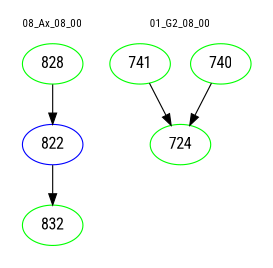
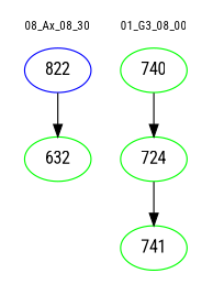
  digraph {
    fontname="Roboto Condensed"
    node [color=green fontname="Roboto Condensed"]
    edge [color=black fontname="Roboto Condensed"]
-   n1 [label=828]
    n2 [color=blue label=822]
-   n3 [label=832]
+   n3 [label=632]
    n4 [label=740]
    n5 [label=724]
    n6 [label=741]
    subgraph cluster_1 {
      color=white
      fontsize=10
-     label="08_Ax_08_00"
-     n1
+     label="08_Ax_08_30"
      n2
      n3
    }
    subgraph cluster_2 {
      color=white
      fontsize=10
-     label="01_G2_08_00"
+     label="01_G3_08_00"
      n4
      n5
      n6
    }
-   n1 -> n2
    n2 -> n3
    n4 -> n5
-   n6 -> n5
+   n5 -> n6
  }
